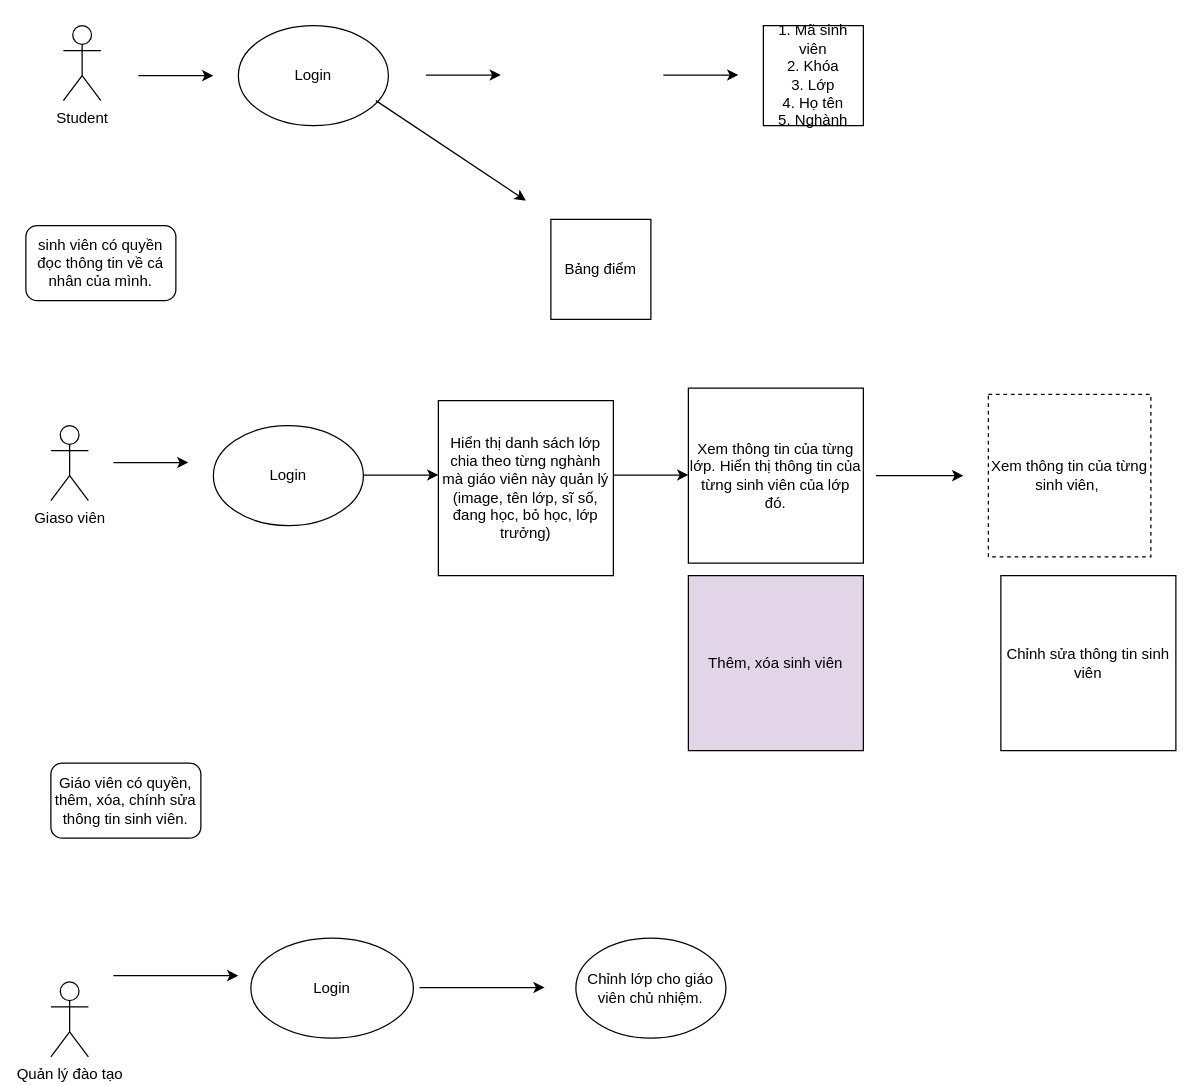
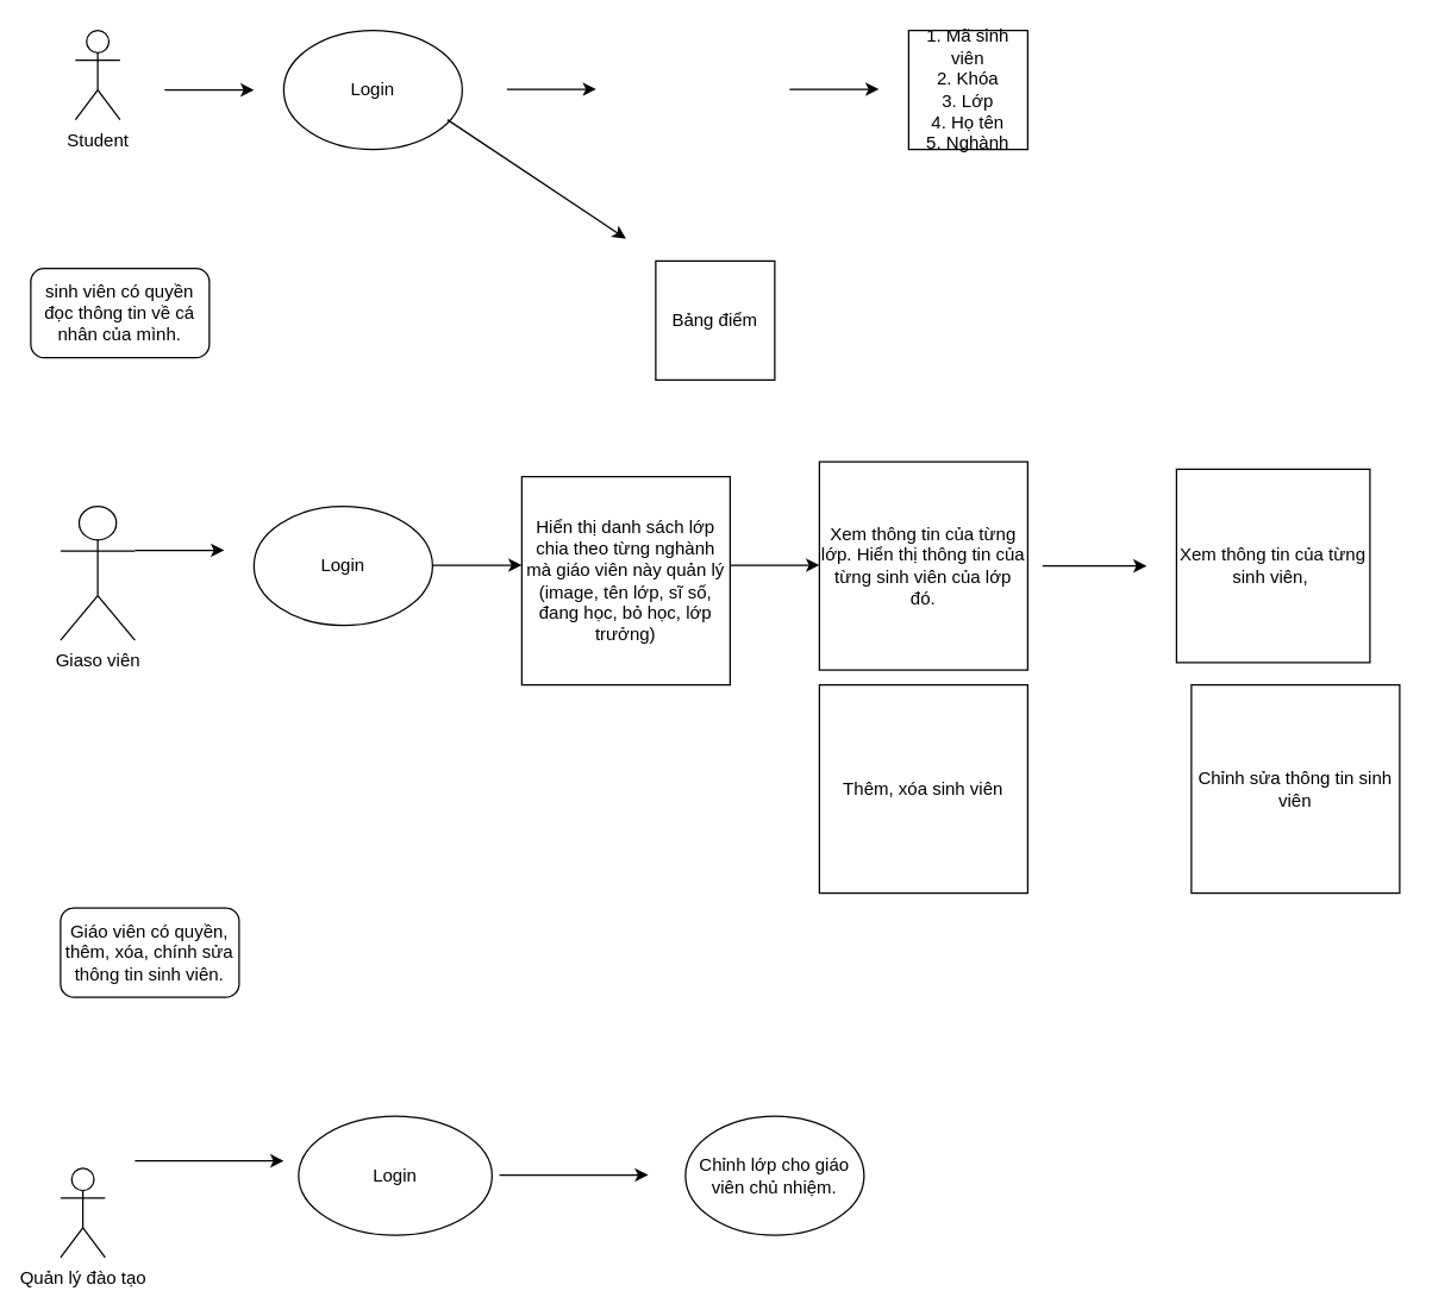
  <mxCell id="0" />
  <mxCell id="1" parent="0" />
  <mxCell id="2" value="Student" style="shape=umlActor;verticalLabelPosition=bottom;verticalAlign=top;html=1;outlineConnect=0;" parent="1" vertex="1"><mxGeometry x="50" y="20" width="30" height="60" as="geometry" /></mxCell>
  <mxCell id="3" value="" style="endArrow=classic;html=1;" parent="1" edge="1"><mxGeometry width="50" height="50" relative="1" as="geometry"><mxPoint x="110" y="60" as="sourcePoint" /><mxPoint x="170" y="60" as="targetPoint" /></mxGeometry></mxCell>
  <mxCell id="4" value="Login" style="ellipse;whiteSpace=wrap;html=1;" parent="1" vertex="1"><mxGeometry x="190" y="20" width="120" height="80" as="geometry" /></mxCell>
  <mxCell id="5" value="" style="endArrow=classic;html=1;" parent="1" edge="1"><mxGeometry width="50" height="50" relative="1" as="geometry"><mxPoint x="340" y="59.5" as="sourcePoint" /><mxPoint x="400" y="59.5" as="targetPoint" /></mxGeometry></mxCell>
  <mxCell id="6" value="1. Mã sinh viên&lt;br&gt;2. Khóa&lt;br&gt;3. Lớp&lt;br&gt;4. Họ tên&lt;br&gt;5. Nghành" style="whiteSpace=wrap;html=1;aspect=fixed;" parent="1" vertex="1"><mxGeometry x="610" y="20" width="80" height="80" as="geometry" /></mxCell>
  <mxCell id="7" value="" style="endArrow=classic;html=1;" parent="1" edge="1"><mxGeometry width="50" height="50" relative="1" as="geometry"><mxPoint x="530" y="59.5" as="sourcePoint" /><mxPoint x="590" y="59.5" as="targetPoint" /></mxGeometry></mxCell>
  <mxCell id="8" value="Bảng điểm" style="whiteSpace=wrap;html=1;aspect=fixed;" parent="1" vertex="1"><mxGeometry x="440" y="175" width="80" height="80" as="geometry" /></mxCell>
  <mxCell id="9" value="" style="endArrow=classic;html=1;" parent="1" edge="1"><mxGeometry width="50" height="50" relative="1" as="geometry"><mxPoint x="300" y="80" as="sourcePoint" /><mxPoint x="420" y="160" as="targetPoint" /></mxGeometry></mxCell>
- <mxCell id="10" value="Giaso viên" style="shape=umlActor;verticalLabelPosition=bottom;verticalAlign=top;html=1;outlineConnect=0;" parent="1" vertex="1"><mxGeometry x="40" y="340" width="30" height="60" as="geometry" /></mxCell>
+ <mxCell id="10" value="Giaso viên" style="shape=umlActor;verticalLabelPosition=bottom;verticalAlign=top;html=1;outlineConnect=0;" parent="1" vertex="1"><mxGeometry x="40" y="340" width="50" height="90" as="geometry" /></mxCell>
  <mxCell id="11" value="" style="endArrow=classic;html=1;" parent="1" edge="1"><mxGeometry width="50" height="50" relative="1" as="geometry"><mxPoint x="90" y="369.5" as="sourcePoint" /><mxPoint x="150" y="369.5" as="targetPoint" /></mxGeometry></mxCell>
  <mxCell id="12" value="Login" style="ellipse;whiteSpace=wrap;html=1;" parent="1" vertex="1"><mxGeometry x="170" y="340" width="120" height="80" as="geometry" /></mxCell>
  <mxCell id="13" value="" style="endArrow=classic;html=1;" parent="1" edge="1"><mxGeometry width="50" height="50" relative="1" as="geometry"><mxPoint x="290" y="379.5" as="sourcePoint" /><mxPoint x="350" y="379.5" as="targetPoint" /></mxGeometry></mxCell>
  <mxCell id="14" value="Hiển thị danh sách lớp chia theo từng nghành mà giáo viên này quản lý (image, tên lớp, sĩ số, đang học, bỏ học, lớp trưởng)" style="whiteSpace=wrap;html=1;aspect=fixed;" parent="1" vertex="1"><mxGeometry x="350" y="320" width="140" height="140" as="geometry" /></mxCell>
  <mxCell id="15" value="" style="endArrow=classic;html=1;" parent="1" edge="1"><mxGeometry width="50" height="50" relative="1" as="geometry"><mxPoint x="490" y="379.5" as="sourcePoint" /><mxPoint x="550" y="379.5" as="targetPoint" /></mxGeometry></mxCell>
  <mxCell id="16" value="Xem thông tin của từng lớp. Hiển thị thông tin của từng sinh viên của lớp đó." style="whiteSpace=wrap;html=1;aspect=fixed;" parent="1" vertex="1"><mxGeometry x="550" y="310" width="140" height="140" as="geometry" /></mxCell>
  <mxCell id="17" value="" style="endArrow=classic;html=1;" parent="1" edge="1"><mxGeometry width="50" height="50" relative="1" as="geometry"><mxPoint x="700" y="380" as="sourcePoint" /><mxPoint x="770" y="380" as="targetPoint" /></mxGeometry></mxCell>
- <mxCell id="18" value="Xem thông tin của từng sinh viên,&amp;nbsp;" style="whiteSpace=wrap;html=1;aspect=fixed;dashed=1;" parent="1" vertex="1"><mxGeometry x="790" y="315" width="130" height="130" as="geometry" /></mxCell>
+ <mxCell id="18" value="Xem thông tin của từng sinh viên,&amp;nbsp;" style="whiteSpace=wrap;html=1;aspect=fixed;" parent="1" vertex="1"><mxGeometry x="790" y="315" width="130" height="130" as="geometry" /></mxCell>
  <mxCell id="19" value="Quản lý đào tạo" style="shape=umlActor;verticalLabelPosition=bottom;verticalAlign=top;html=1;outlineConnect=0;" parent="1" vertex="1"><mxGeometry x="40" y="785" width="30" height="60" as="geometry" /></mxCell>
  <mxCell id="20" value="Login" style="ellipse;whiteSpace=wrap;html=1;" parent="1" vertex="1"><mxGeometry x="200" y="750" width="130" height="80" as="geometry" /></mxCell>
  <mxCell id="21" value="" style="endArrow=classic;html=1;" parent="1" edge="1"><mxGeometry width="50" height="50" relative="1" as="geometry"><mxPoint x="90" y="780" as="sourcePoint" /><mxPoint x="190" y="780" as="targetPoint" /></mxGeometry></mxCell>
  <mxCell id="22" value="" style="endArrow=classic;html=1;" parent="1" edge="1"><mxGeometry width="50" height="50" relative="1" as="geometry"><mxPoint x="335" y="789.5" as="sourcePoint" /><mxPoint x="435" y="789.5" as="targetPoint" /></mxGeometry></mxCell>
  <mxCell id="23" value="Chỉnh lớp cho giáo viên chủ nhiệm." style="ellipse;whiteSpace=wrap;html=1;" parent="1" vertex="1"><mxGeometry x="460" y="750" width="120" height="80" as="geometry" /></mxCell>
- <mxCell id="24" value="Thêm, xóa sinh viên" style="whiteSpace=wrap;html=1;aspect=fixed;fillColor=#e1d5e7;" parent="1" vertex="1"><mxGeometry x="550" y="460" width="140" height="140" as="geometry" /></mxCell>
+ <mxCell id="24" value="Thêm, xóa sinh viên" style="whiteSpace=wrap;html=1;aspect=fixed;" parent="1" vertex="1"><mxGeometry x="550" y="460" width="140" height="140" as="geometry" /></mxCell>
  <mxCell id="25" value="Chỉnh sửa thông tin sinh viên" style="whiteSpace=wrap;html=1;aspect=fixed;" parent="1" vertex="1"><mxGeometry x="800" y="460" width="140" height="140" as="geometry" /></mxCell>
  <mxCell id="26" value="Giáo viên có quyền, thêm, xóa, chính sửa thông tin sinh viên." style="rounded=1;whiteSpace=wrap;html=1;" parent="1" vertex="1"><mxGeometry x="40" y="610" width="120" height="60" as="geometry" /></mxCell>
  <mxCell id="27" value="sinh viên có quyền đọc thông tin về cá nhân của mình." style="rounded=1;whiteSpace=wrap;html=1;" parent="1" vertex="1"><mxGeometry x="20" y="180" width="120" height="60" as="geometry" /></mxCell>
